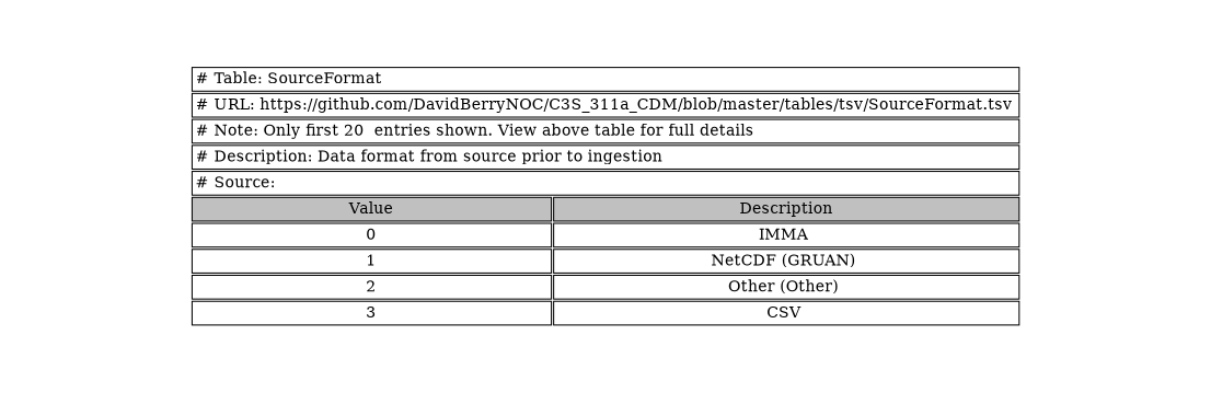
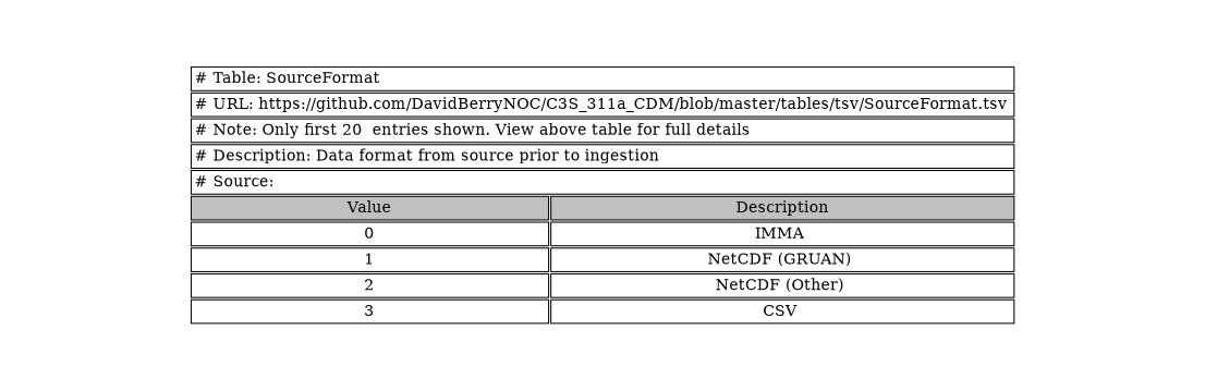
  digraph {
-   n1 [color=white label=<<TABLE BORDER="0" CELLBORDER="1" CELLSPACING="2" COLOR="BLACK"> <TR><TD COLSPAN="2" ALIGN="left" PORT="head"># Table: SourceFormat</TD></TR> <TR><TD COLSPAN="2" ALIGN="left"># URL: https://github.com/DavidBerryNOC/C3S_311a_CDM/blob/master/tables/tsv/SourceFormat.tsv</TD></TR> <TR><TD COLSPAN="2" ALIGN="left"># Note: Only first 20  entries shown. View above table for full details</TD></TR> <TR><TD ALIGN="left" COLSPAN="2"># Description: Data format from source prior to ingestion</TD></TR> <TR><TD ALIGN="left" COLSPAN="2"># Source:</TD></TR> <TR><TD BGCOLOR="GRAY">Value</TD><TD BGCOLOR="GRAY">Description</TD></TR> <TR><TD>0</TD><TD>IMMA </TD></TR> <TR><TD>1</TD><TD>NetCDF (GRUAN) </TD></TR> <TR><TD>2</TD><TD>Other (Other) </TD></TR> <TR><TD>3</TD><TD>CSV </TD></TR> </TABLE>>]
+   n1 [color=white label=<<TABLE BORDER="0" CELLBORDER="1" CELLSPACING="2" COLOR="BLACK"> <TR><TD COLSPAN="2" ALIGN="left" PORT="head"># Table: SourceFormat</TD></TR> <TR><TD COLSPAN="2" ALIGN="left"># URL: https://github.com/DavidBerryNOC/C3S_311a_CDM/blob/master/tables/tsv/SourceFormat.tsv</TD></TR> <TR><TD COLSPAN="2" ALIGN="left"># Note: Only first 20  entries shown. View above table for full details</TD></TR> <TR><TD ALIGN="left" COLSPAN="2"># Description: Data format from source prior to ingestion</TD></TR> <TR><TD ALIGN="left" COLSPAN="2"># Source:</TD></TR> <TR><TD BGCOLOR="GRAY">Value</TD><TD BGCOLOR="GRAY">Description</TD></TR> <TR><TD>0</TD><TD>IMMA </TD></TR> <TR><TD>1</TD><TD>NetCDF (GRUAN) </TD></TR> <TR><TD>2</TD><TD>NetCDF (Other) </TD></TR> <TR><TD>3</TD><TD>CSV </TD></TR> </TABLE>>]
  }
